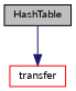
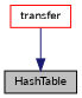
  digraph {
    rankdir=TB
    fontname=Lato
    node [fontname=Lato fontsize=10 shape=record]
    n1 [color=black fillcolor=grey75 fontcolor=black height=0.2 label=HashTable style=filled width=0.4]
    n2 [color=red height=0.2 label=transfer width=0.4]
-   n1 -> n2 [color=midnightblue fontname=Lato fontsize=10 labelfontname=Helvetica labelfontsize=10 style=solid]
+   n2 -> n1 [color=midnightblue fontname=Lato fontsize=10 labelfontname=Helvetica labelfontsize=10 style=solid]
  }
